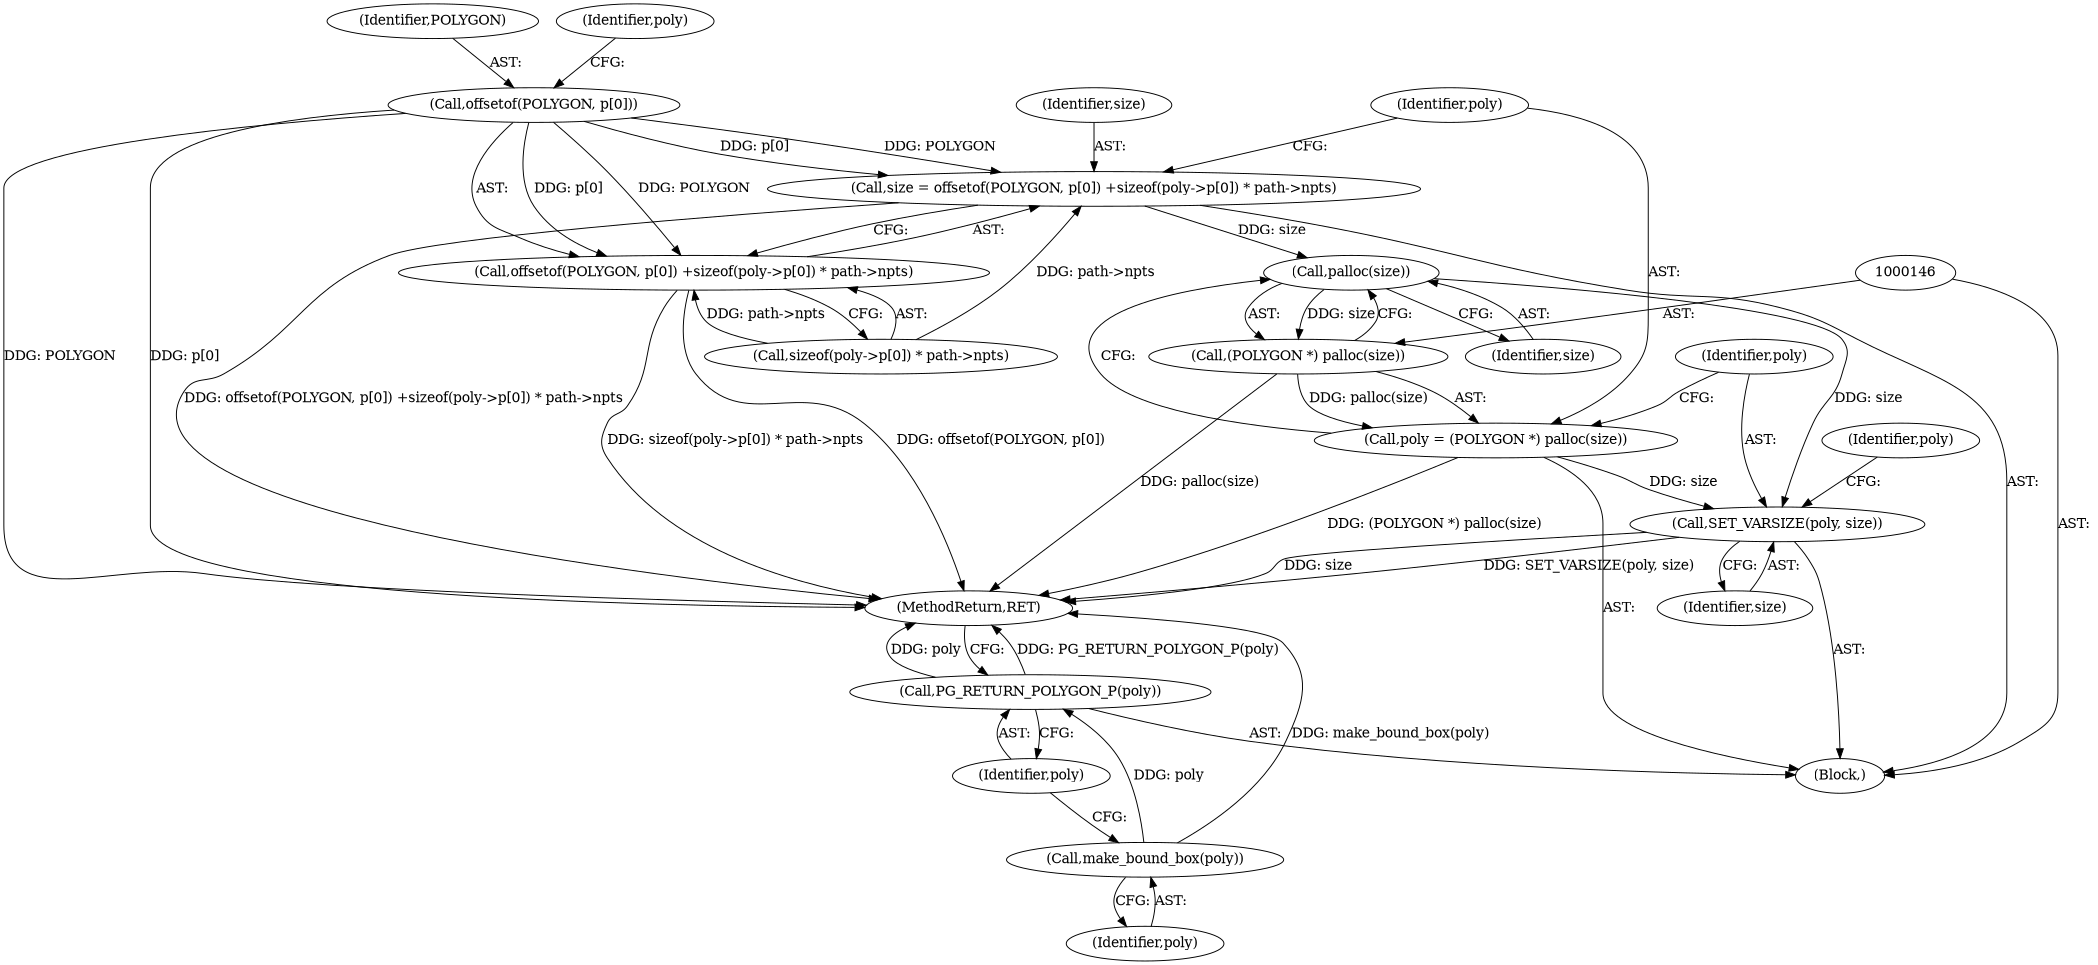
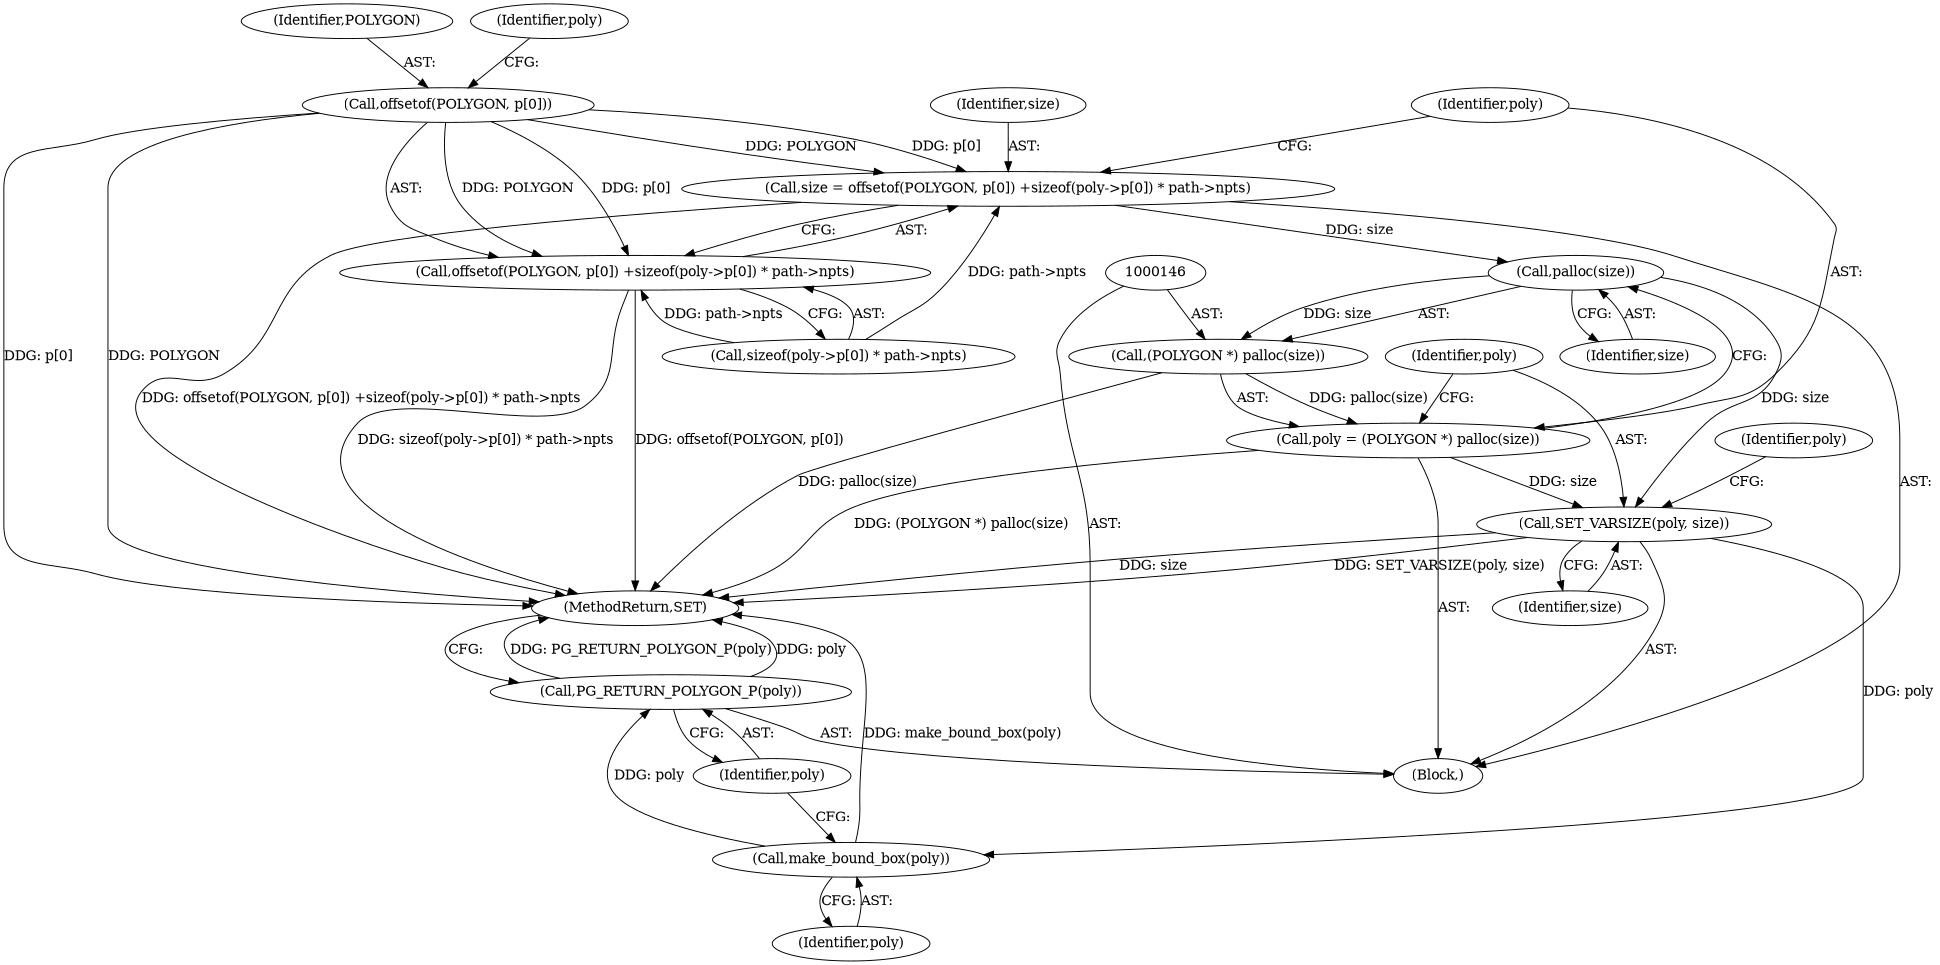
  digraph {
    n1 [label="(Call,offsetof(POLYGON, p[0]))"]
    n2 [label="(Call,size = offsetof(POLYGON, p[0]) +sizeof(poly->p[0]) * path->npts)"]
    n3 [label="(Call,offsetof(POLYGON, p[0]) +sizeof(poly->p[0]) * path->npts)"]
-   n4 [label="(MethodReturn,RET)"]
+   n4 [label="(MethodReturn,SET)"]
    n5 [label="(Call,palloc(size))"]
    n6 [label="(Block,)"]
    n7 [label="(Call,sizeof(poly->p[0]) * path->npts)"]
    n8 [label="(Call,PG_RETURN_POLYGON_P(poly))"]
    n9 [label="(Call,(POLYGON *) palloc(size))"]
    n10 [label="(Call,SET_VARSIZE(poly, size))"]
    n11 [label="(Identifier,size)"]
    n12 [label="(Call,poly = (POLYGON *) palloc(size))"]
    n13 [label="(Call,make_bound_box(poly))"]
    n14 [label="(Identifier,size)"]
    n15 [label="(Identifier,poly)"]
    n16 [label="(Identifier,poly)"]
    n17 [label="(Identifier,size)"]
    n18 [label="(Identifier,POLYGON)"]
    n19 [label="(Identifier,poly)"]
    n20 [label="(Identifier,poly)"]
    n21 [label="(Identifier,poly)"]
    n22 [label="(Identifier,poly)"]
    1000146
    n1 -> n2 [label="DDG: POLYGON"]
    n1 -> n2 [label="DDG: p[0]"]
    n1 -> n3 [label="AST: "]
    n1 -> n3 [label="DDG: POLYGON"]
    n1 -> n3 [label="DDG: p[0]"]
    n1 -> n4 [label="DDG: p[0]"]
    n1 -> n4 [label="DDG: POLYGON"]
    n2 -> n3 [label="CFG: "]
    n2 -> n4 [label="DDG: offsetof(POLYGON, p[0]) +sizeof(poly->p[0]) * path->npts"]
    n2 -> n5 [label="DDG: size"]
    n2 -> n6 [label="AST: "]
    n3 -> n2 [label="AST: "]
    n3 -> n4 [label="DDG: sizeof(poly->p[0]) * path->npts"]
    n3 -> n4 [label="DDG: offsetof(POLYGON, p[0])"]
    n3 -> n7 [label="CFG: "]
    n4 -> n8 [label="CFG: "]
    n5 -> n9 [label="AST: "]
    n5 -> n9 [label="DDG: size"]
    n5 -> n10 [label="DDG: size"]
    n5 -> n11 [label="CFG: "]
    n7 -> n2 [label="DDG: path->npts"]
    n7 -> n3 [label="AST: "]
    n7 -> n3 [label="DDG: path->npts"]
    n8 -> n4 [label="DDG: PG_RETURN_POLYGON_P(poly)"]
    n8 -> n4 [label="DDG: poly"]
    n8 -> n6 [label="AST: "]
    n8 -> n16 [label="CFG: "]
    n9 -> n4 [label="DDG: palloc(size)"]
-   n9 -> n5 [label="CFG: "]
    n9 -> n12 [label="AST: "]
    n9 -> n12 [label="DDG: palloc(size)"]
    n10 -> n4 [label="DDG: SET_VARSIZE(poly, size)"]
    n10 -> n4 [label="DDG: size"]
    n10 -> n6 [label="AST: "]
+   n10 -> n13 [label="DDG: poly"]
    n10 -> n14 [label="CFG: "]
    n11 -> n5 [label="AST: "]
    n12 -> n4 [label="DDG: (POLYGON *) palloc(size)"]
    n12 -> n5 [label="CFG: "]
    n12 -> n6 [label="AST: "]
    n12 -> n10 [label="DDG: size"]
    n13 -> n4 [label="DDG: make_bound_box(poly)"]
    n13 -> n8 [label="DDG: poly"]
    n13 -> n15 [label="CFG: "]
    n14 -> n10 [label="AST: "]
    n15 -> n13 [label="AST: "]
    n16 -> n8 [label="AST: "]
    n16 -> n13 [label="CFG: "]
    n17 -> n2 [label="AST: "]
    n18 -> n1 [label="AST: "]
    n19 -> n10 [label="AST: "]
    n19 -> n12 [label="CFG: "]
    n20 -> n10 [label="CFG: "]
    n21 -> n2 [label="CFG: "]
    n21 -> n12 [label="AST: "]
    n22 -> n1 [label="CFG: "]
    1000146 -> n6 [label="AST: "]
    1000146 -> n9 [label="AST: "]
  }
